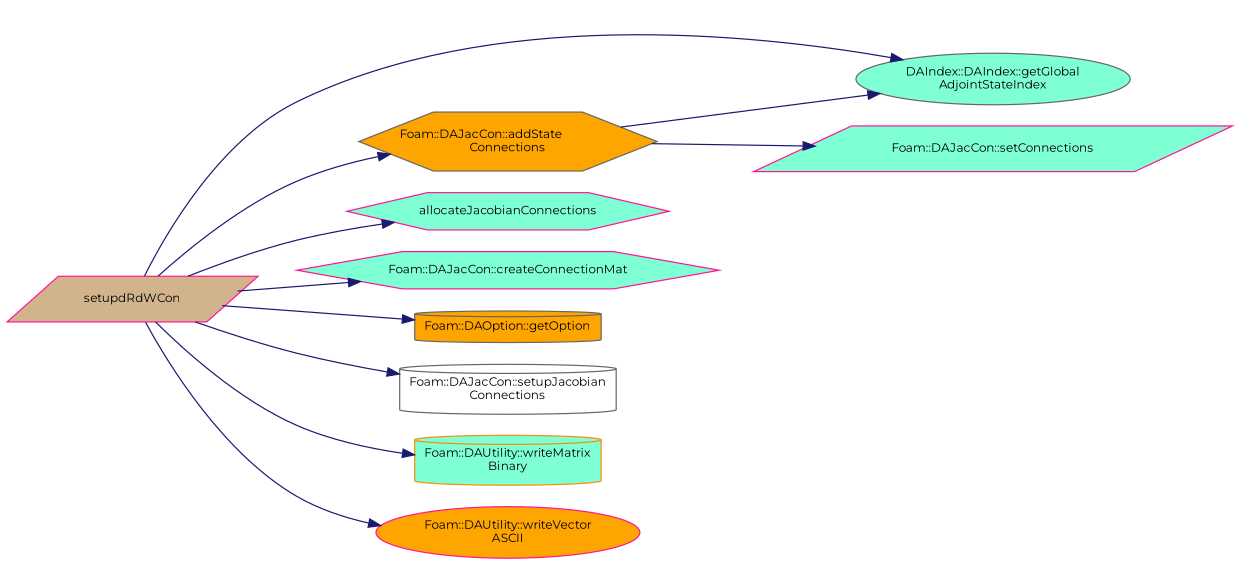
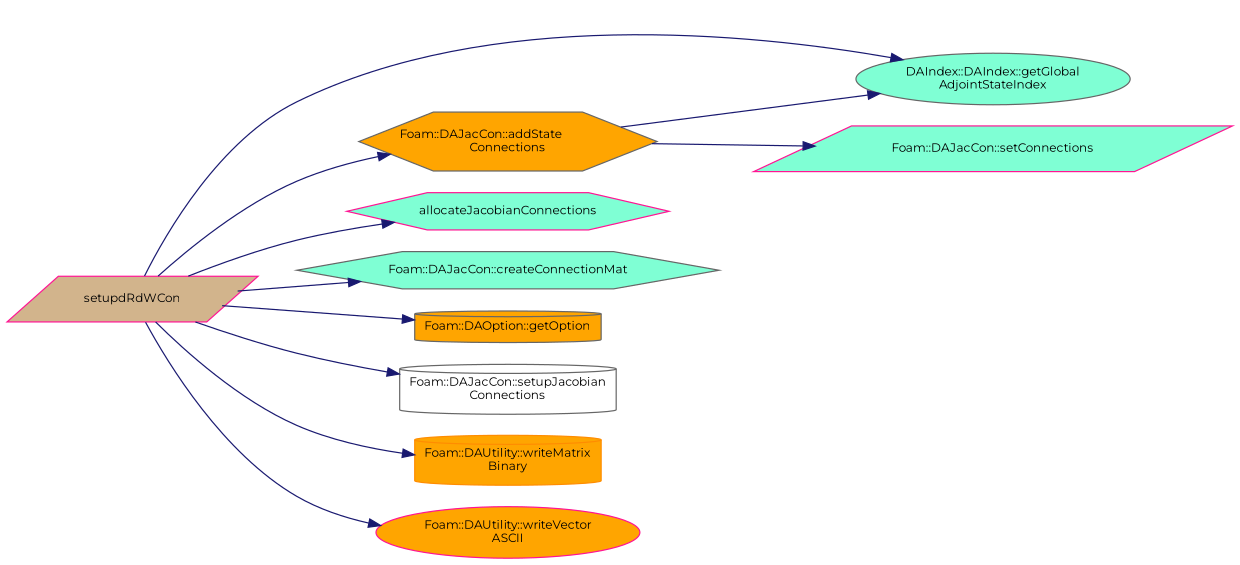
  digraph {
    fontname=Montserrat
    rankdir=LR
    node [color=gray40 fillcolor=orange fontname=Montserrat fontsize=10 shape=hexagon style=filled]
    edge [color=midnightblue fontname=Montserrat fontsize=10 labelfontname=Helvetica labelfontsize=10 style=solid]
    n1 [color=deeppink fillcolor=tan fontcolor=black height=0.2 label=setupdRdWCon shape=parallelogram width=0.4]
    n2 [height=0.2 label="Foam::DAJacCon::addState\lConnections" width=0.4]
    n3 [fillcolor=aquamarine height=0.2 label="DAIndex::DAIndex::getGlobal\lAdjointStateIndex" shape=ellipse width=0.4]
    n4 [color=deeppink fillcolor=aquamarine height=0.2 label=allocateJacobianConnections width=0.4]
-   n5 [color=deeppink fillcolor=aquamarine height=0.2 label="Foam::DAJacCon::createConnectionMat" width=0.4]
+   n5 [fillcolor=aquamarine height=0.2 label="Foam::DAJacCon::createConnectionMat" width=0.4]
    n6 [height=0.2 label="Foam::DAOption::getOption" shape=cylinder width=0.4]
    n7 [fillcolor=white height=0.2 label="Foam::DAJacCon::setupJacobian\lConnections" shape=cylinder width=0.4]
-   n8 [color=darkorange fillcolor=aquamarine height=0.2 label="Foam::DAUtility::writeMatrix\lBinary" shape=cylinder width=0.4]
+   n8 [color=darkorange height=0.2 label="Foam::DAUtility::writeMatrix\lBinary" shape=cylinder width=0.4]
    n9 [color=deeppink height=0.2 label="Foam::DAUtility::writeVector\lASCII" shape=ellipse width=0.4]
    n10 [color=deeppink fillcolor=aquamarine height=0.2 label="Foam::DAJacCon::setConnections" shape=parallelogram width=0.4]
    n1 -> n2
    n1 -> n3
    n1 -> n4
    n1 -> n5
    n1 -> n6
    n1 -> n7
    n1 -> n8
    n1 -> n9
    n2 -> n3
    n2 -> n10
  }
